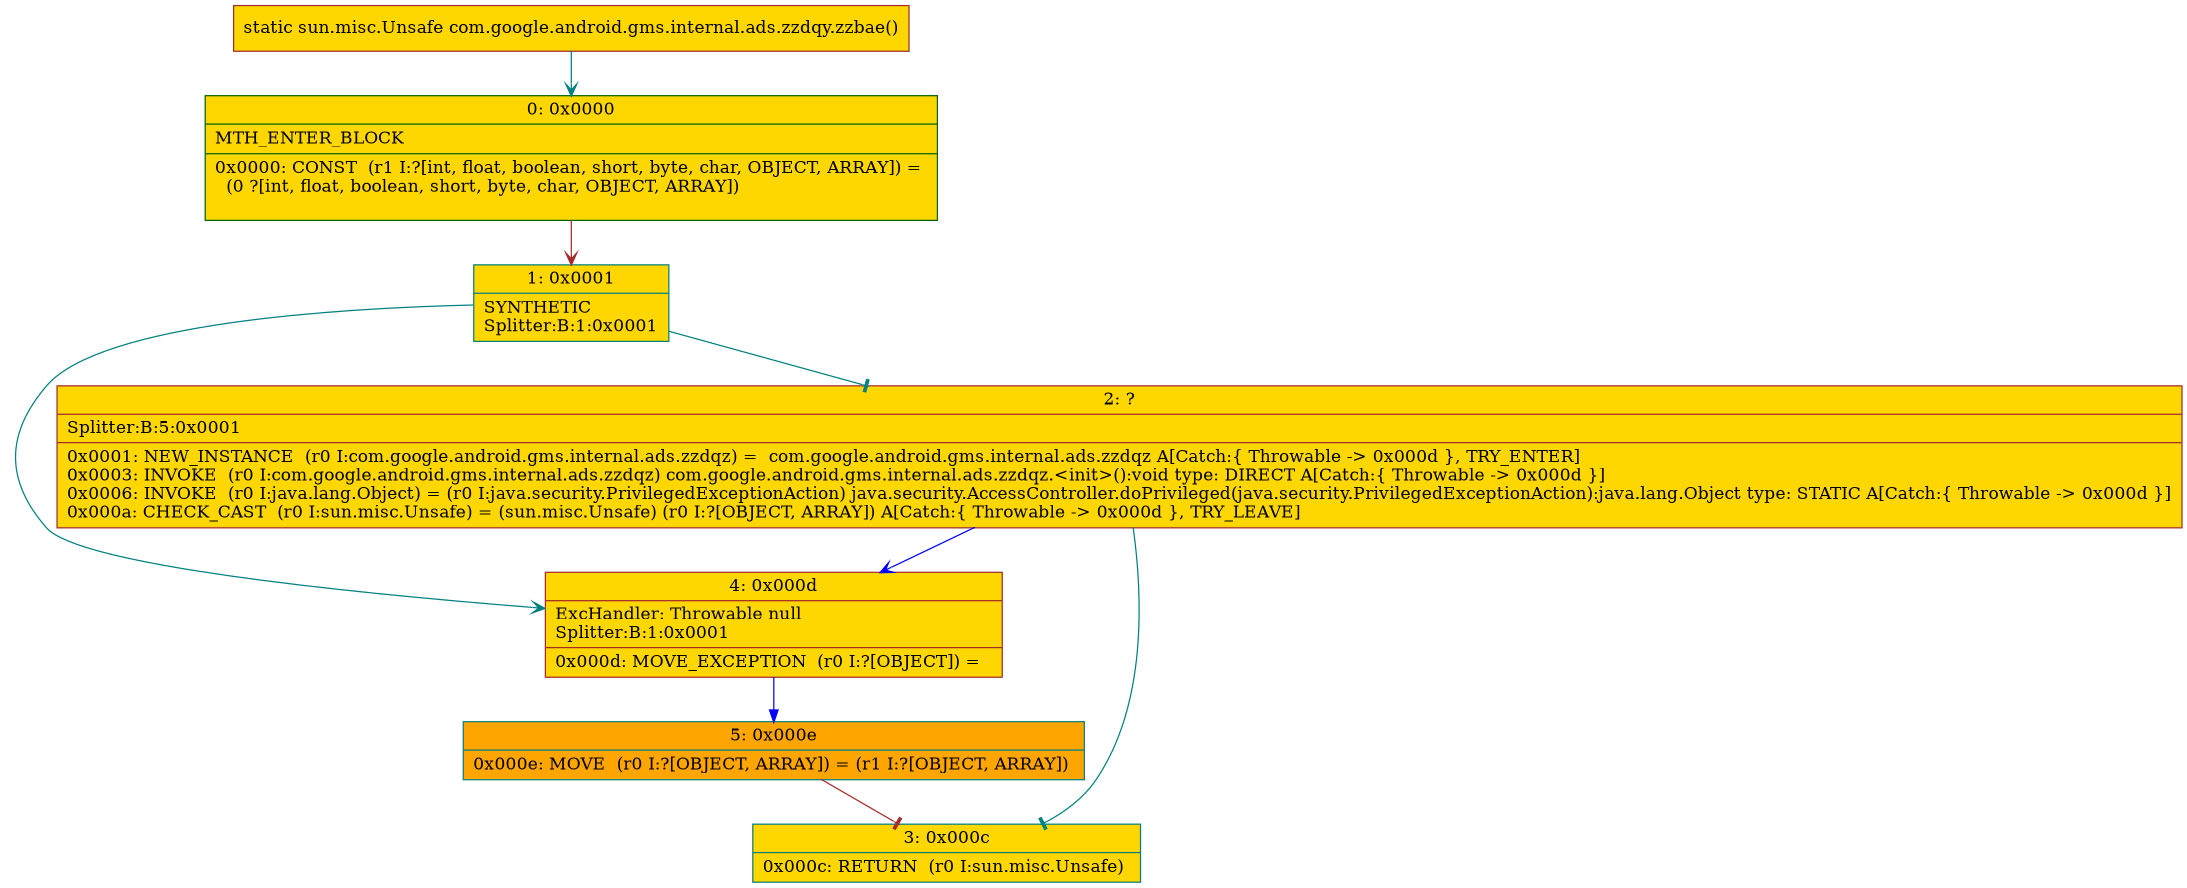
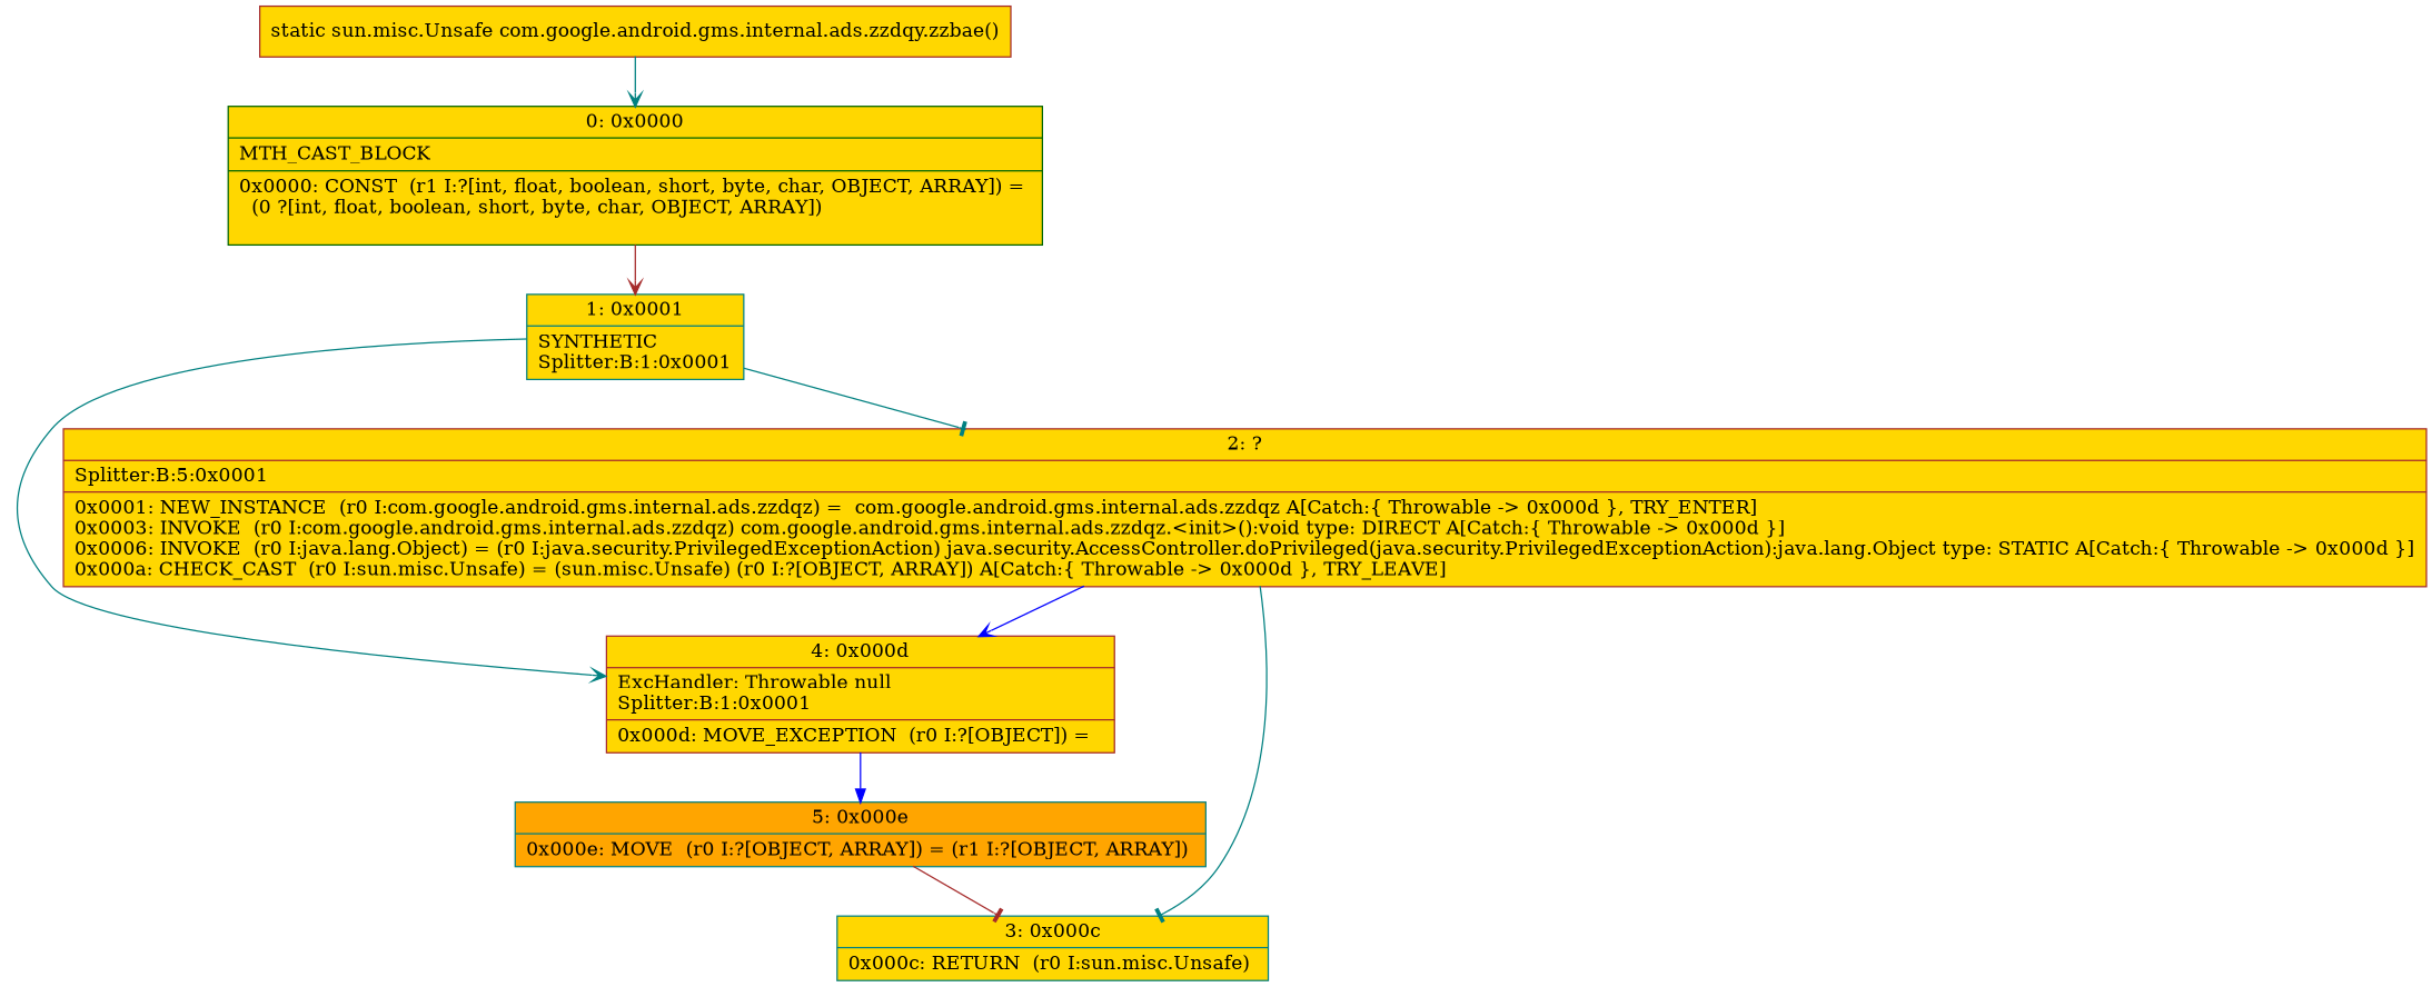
  digraph {
    node [color=teal fillcolor=gold shape=record style=filled]
    edge [arrowhead=vee color=teal]
-   n1 [color=darkgreen label="{0\:\ 0x0000|MTH_ENTER_BLOCK\l|0x0000: CONST  (r1 I:?[int, float, boolean, short, byte, char, OBJECT, ARRAY]) = \l  (0 ?[int, float, boolean, short, byte, char, OBJECT, ARRAY])\l \l}"]
+   n1 [color=darkgreen label="{0\:\ 0x0000|MTH_CAST_BLOCK\l|0x0000: CONST  (r1 I:?[int, float, boolean, short, byte, char, OBJECT, ARRAY]) = \l  (0 ?[int, float, boolean, short, byte, char, OBJECT, ARRAY])\l \l}"]
    n2 [label="{1\:\ 0x0001|SYNTHETIC\lSplitter:B:1:0x0001\l}"]
    n3 [color=brown label="{2\:\ ?|Splitter:B:5:0x0001\l|0x0001: NEW_INSTANCE  (r0 I:com.google.android.gms.internal.ads.zzdqz) =  com.google.android.gms.internal.ads.zzdqz A[Catch:\{ Throwable \-\> 0x000d \}, TRY_ENTER]\l0x0003: INVOKE  (r0 I:com.google.android.gms.internal.ads.zzdqz) com.google.android.gms.internal.ads.zzdqz.\<init\>():void type: DIRECT A[Catch:\{ Throwable \-\> 0x000d \}]\l0x0006: INVOKE  (r0 I:java.lang.Object) = (r0 I:java.security.PrivilegedExceptionAction) java.security.AccessController.doPrivileged(java.security.PrivilegedExceptionAction):java.lang.Object type: STATIC A[Catch:\{ Throwable \-\> 0x000d \}]\l0x000a: CHECK_CAST  (r0 I:sun.misc.Unsafe) = (sun.misc.Unsafe) (r0 I:?[OBJECT, ARRAY]) A[Catch:\{ Throwable \-\> 0x000d \}, TRY_LEAVE]\l}"]
    n4 [color=brown label="{4\:\ 0x000d|ExcHandler: Throwable null\lSplitter:B:1:0x0001\l|0x000d: MOVE_EXCEPTION  (r0 I:?[OBJECT]) =  \l}"]
    n5 [label="{3\:\ 0x000c|0x000c: RETURN  (r0 I:sun.misc.Unsafe) \l}"]
    n6 [fillcolor=orange label="{5\:\ 0x000e|0x000e: MOVE  (r0 I:?[OBJECT, ARRAY]) = (r1 I:?[OBJECT, ARRAY]) \l}"]
    n7 [color=brown label="{static sun.misc.Unsafe com.google.android.gms.internal.ads.zzdqy.zzbae() }"]
    n1 -> n2 [color=brown]
    n2 -> n3 [arrowhead=tee]
    n2 -> n4
    n3 -> n4 [color=blue]
    n3 -> n5 [arrowhead=tee]
    n4 -> n6 [arrowhead=normal color=blue]
    n6 -> n5 [arrowhead=tee color=brown]
    n7 -> n1
  }
